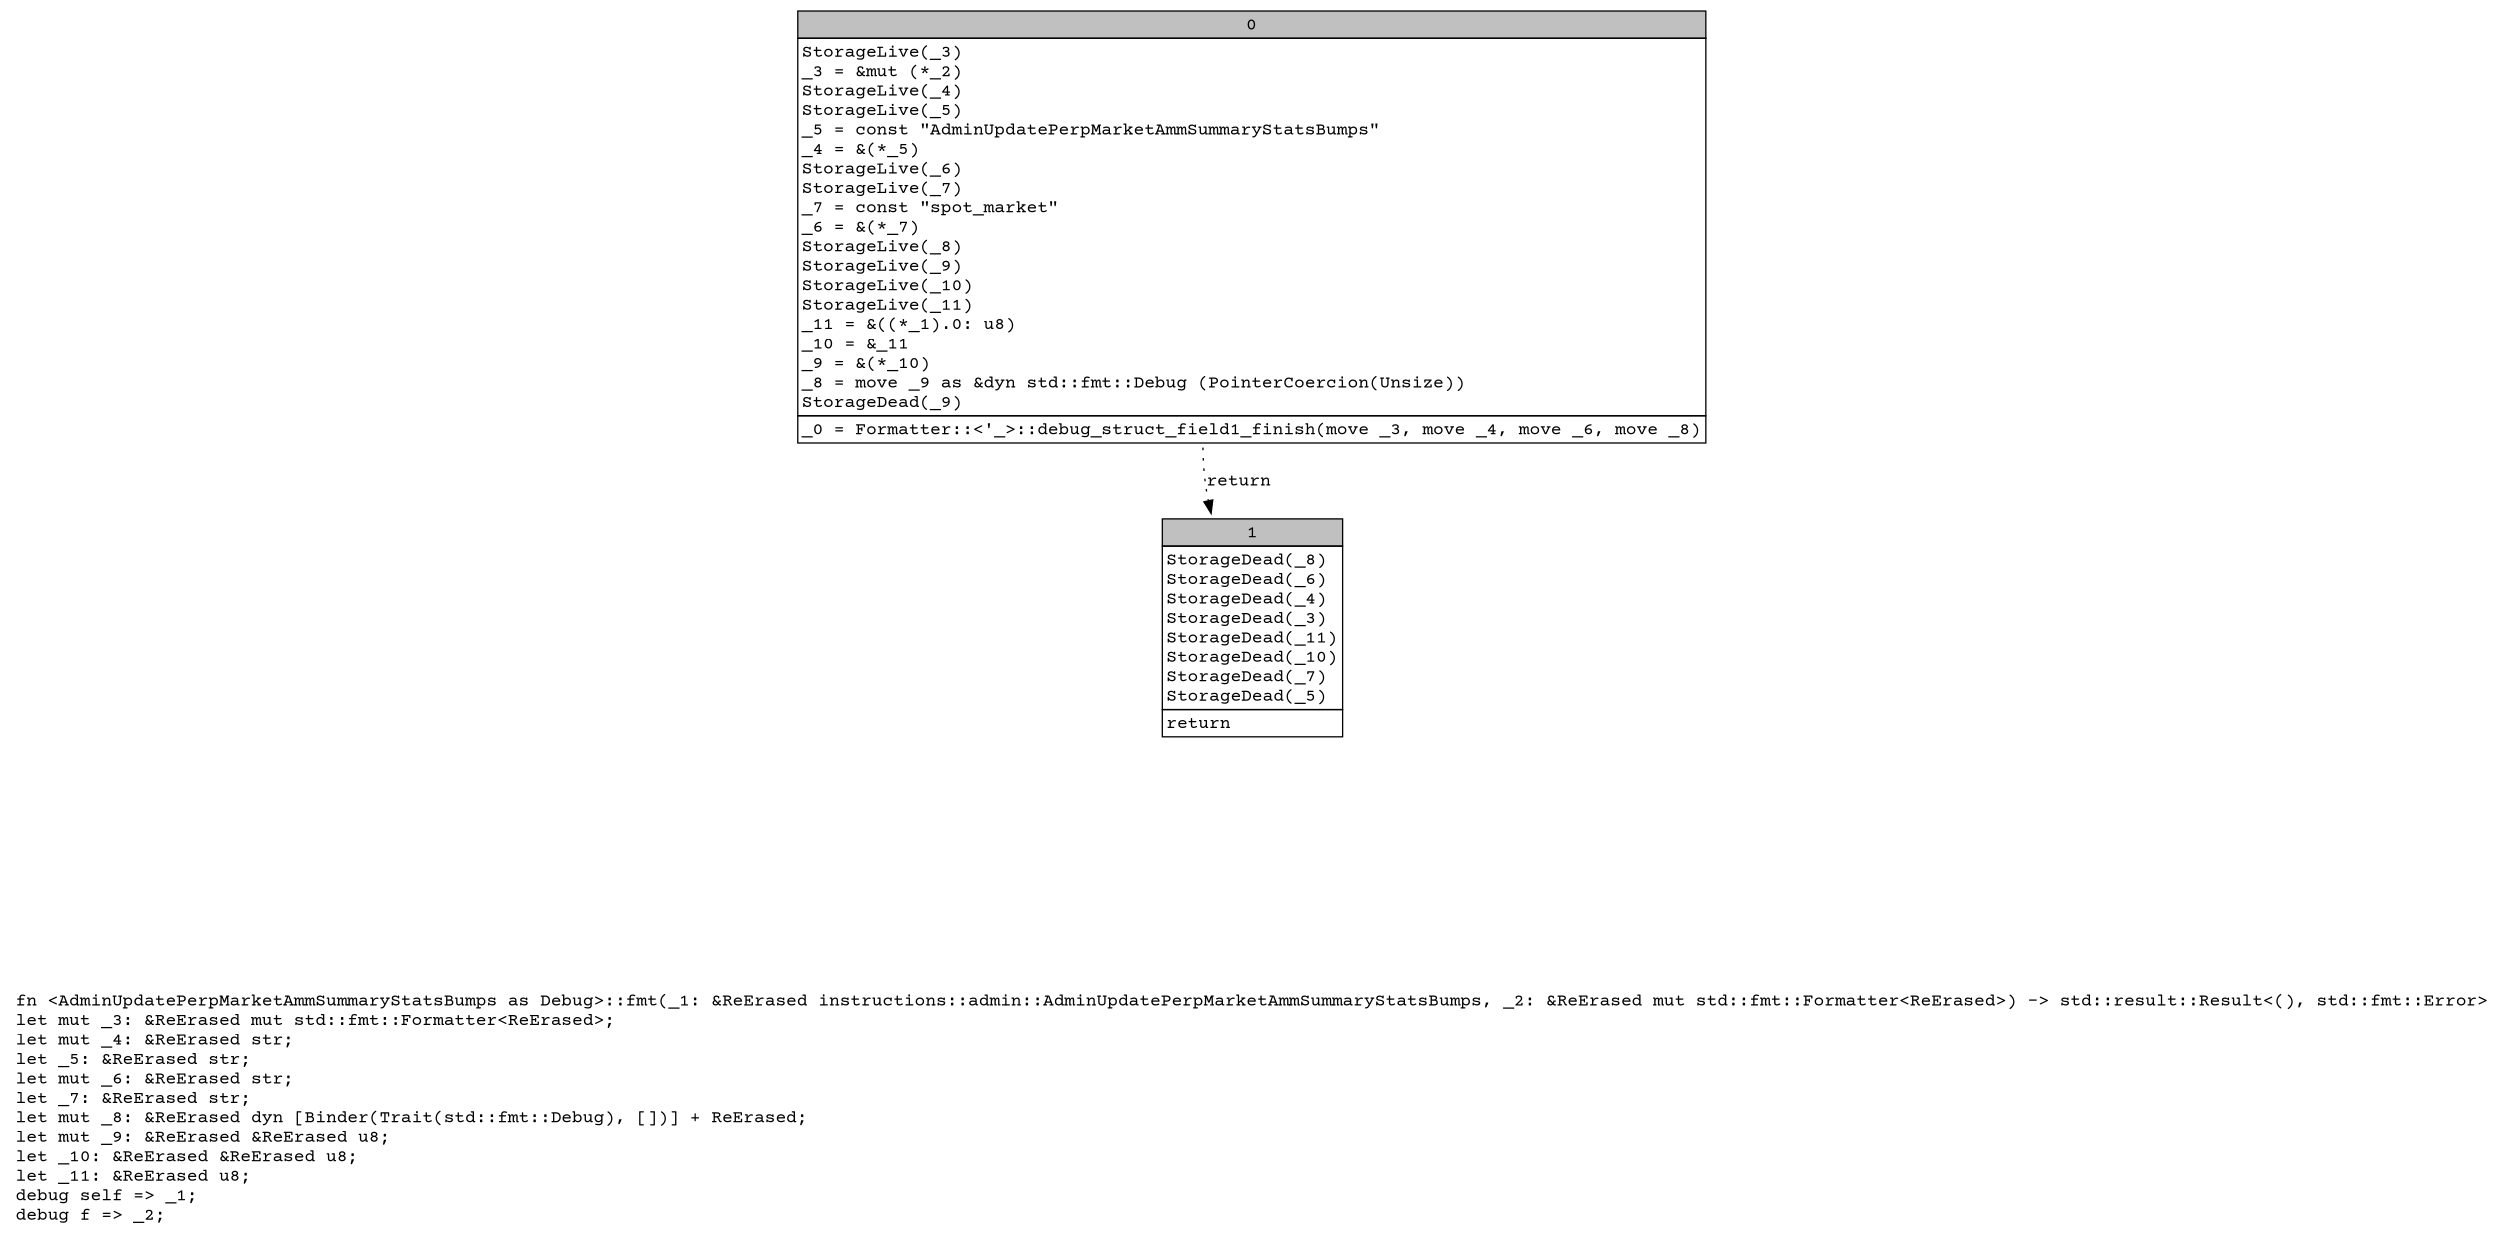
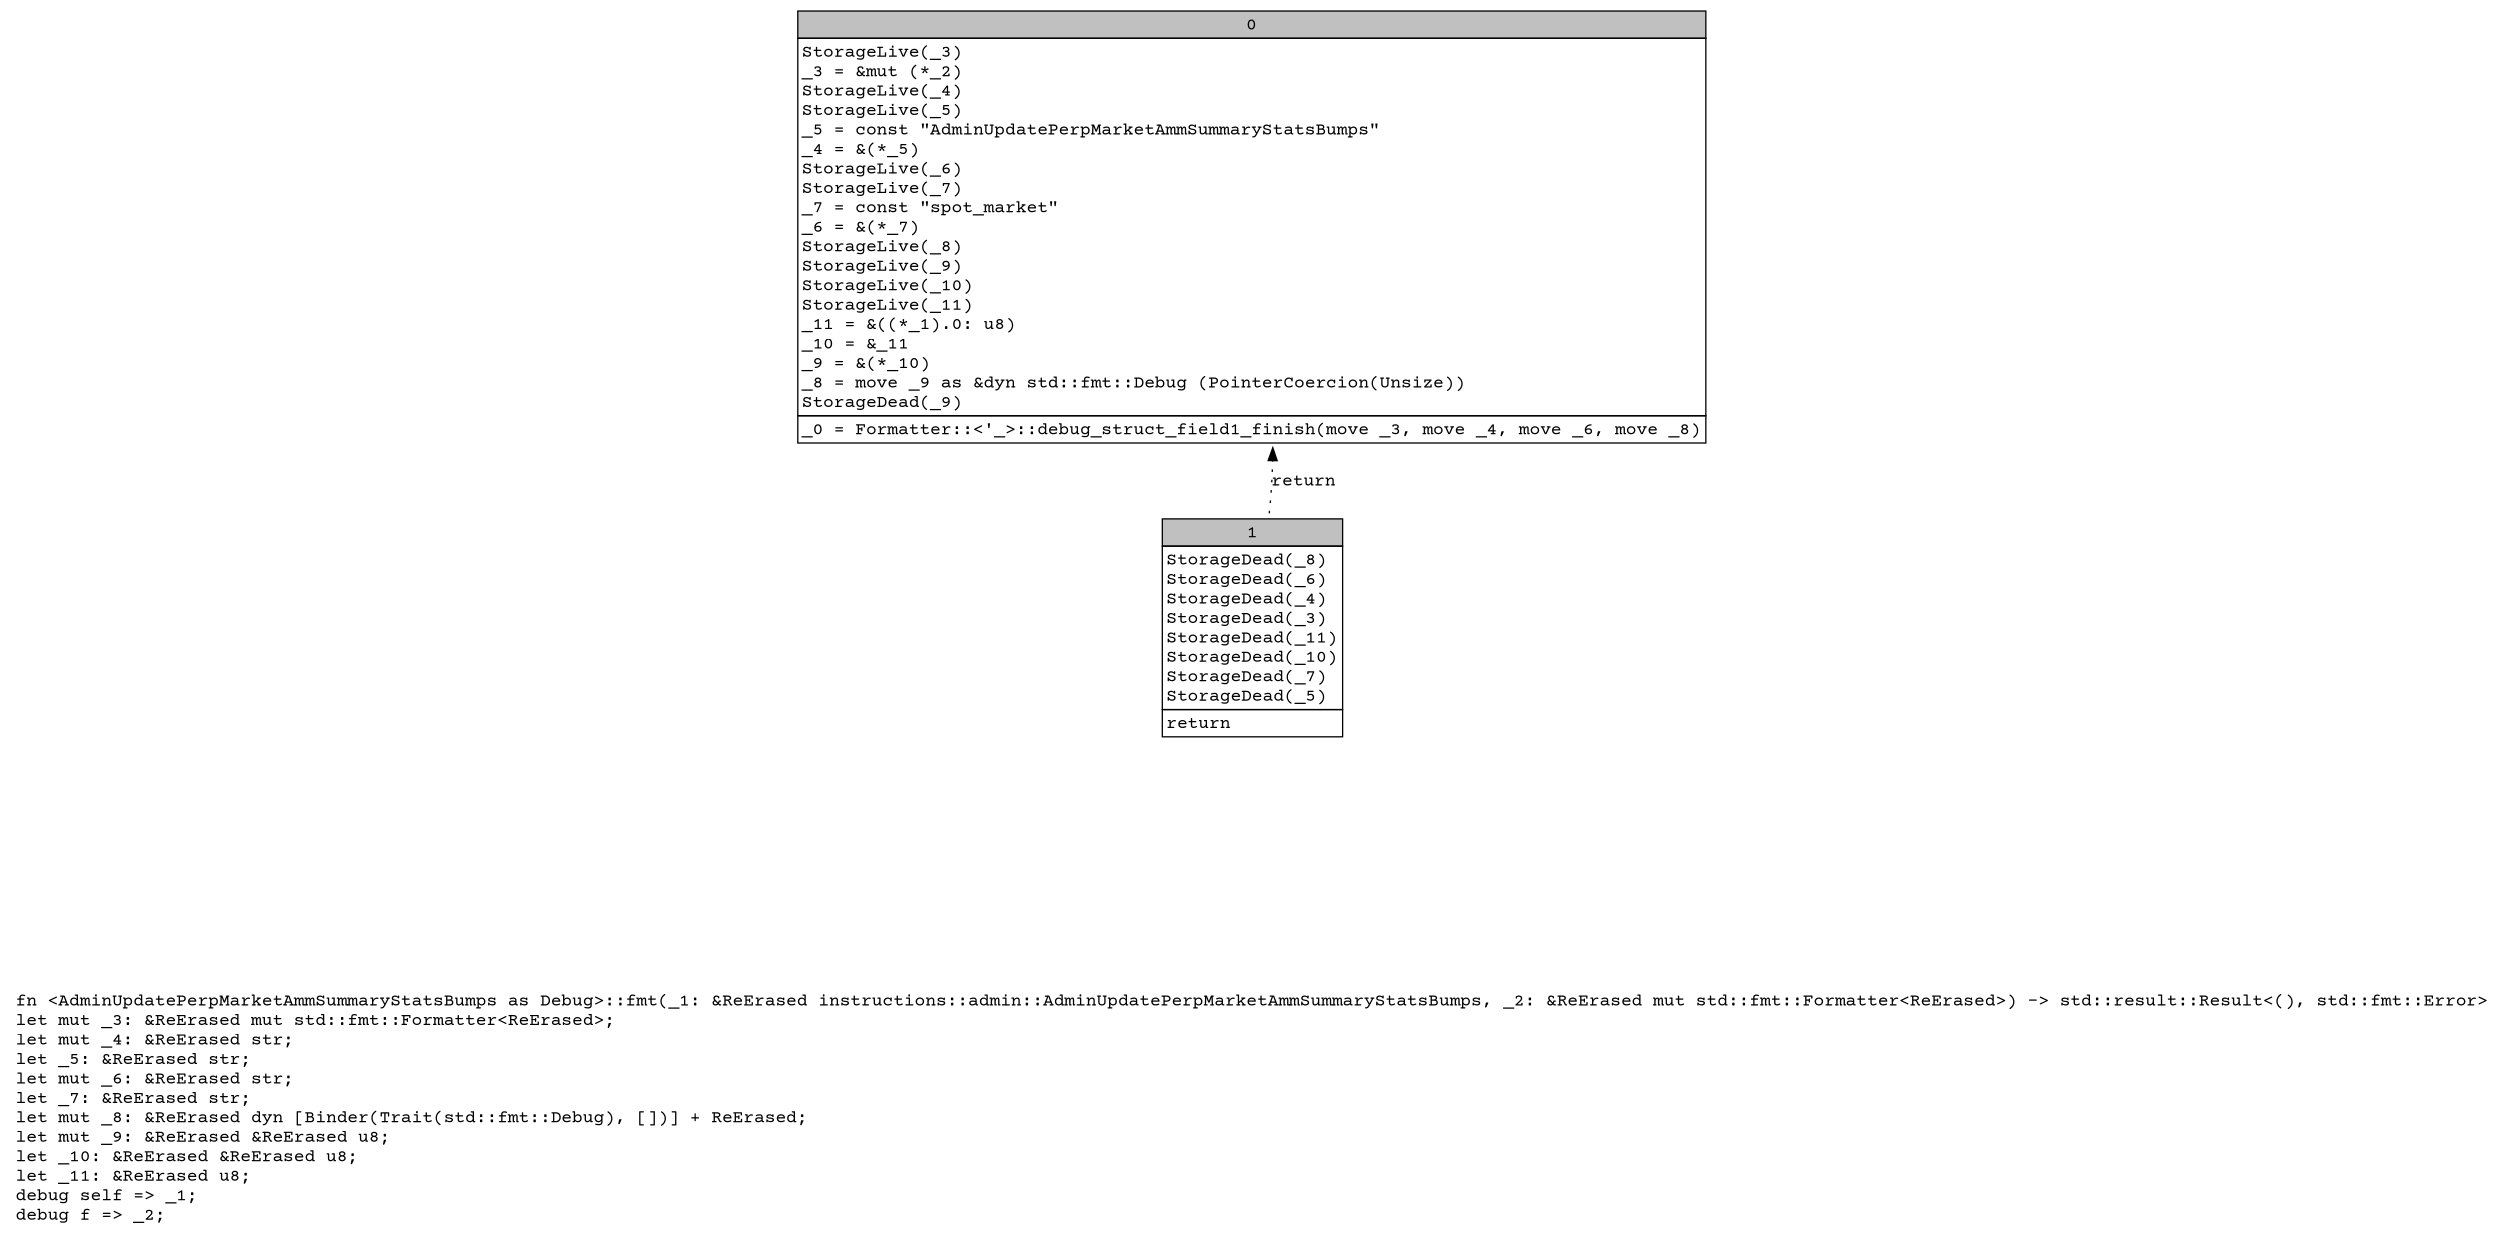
  digraph {
    fontname="Courier Prime"
    label=<fn &lt;AdminUpdatePerpMarketAmmSummaryStatsBumps as Debug&gt;::fmt(_1: &amp;ReErased instructions::admin::AdminUpdatePerpMarketAmmSummaryStatsBumps, _2: &amp;ReErased mut std::fmt::Formatter&lt;ReErased&gt;) -&gt; std::result::Result&lt;(), std::fmt::Error&gt;<br align="left"/>let mut _3: &amp;ReErased mut std::fmt::Formatter&lt;ReErased&gt;;<br align="left"/>let mut _4: &amp;ReErased str;<br align="left"/>let _5: &amp;ReErased str;<br align="left"/>let mut _6: &amp;ReErased str;<br align="left"/>let _7: &amp;ReErased str;<br align="left"/>let mut _8: &amp;ReErased dyn [Binder(Trait(std::fmt::Debug), [])] + ReErased;<br align="left"/>let mut _9: &amp;ReErased &amp;ReErased u8;<br align="left"/>let _10: &amp;ReErased &amp;ReErased u8;<br align="left"/>let _11: &amp;ReErased u8;<br align="left"/>debug self =&gt; _1;<br align="left"/>debug f =&gt; _2;<br align="left"/>>
    node [fontname="Courier Prime" shape=none]
    n1 [label=<<table border="0" cellborder="1" cellspacing="0"><tr><td bgcolor="gray" align="center" colspan="1">0</td></tr><tr><td align="left" balign="left">StorageLive(_3)<br/>_3 = &amp;mut (*_2)<br/>StorageLive(_4)<br/>StorageLive(_5)<br/>_5 = const &quot;AdminUpdatePerpMarketAmmSummaryStatsBumps&quot;<br/>_4 = &amp;(*_5)<br/>StorageLive(_6)<br/>StorageLive(_7)<br/>_7 = const &quot;spot_market&quot;<br/>_6 = &amp;(*_7)<br/>StorageLive(_8)<br/>StorageLive(_9)<br/>StorageLive(_10)<br/>StorageLive(_11)<br/>_11 = &amp;((*_1).0: u8)<br/>_10 = &amp;_11<br/>_9 = &amp;(*_10)<br/>_8 = move _9 as &amp;dyn std::fmt::Debug (PointerCoercion(Unsize))<br/>StorageDead(_9)<br/></td></tr><tr><td align="left">_0 = Formatter::&lt;'_&gt;::debug_struct_field1_finish(move _3, move _4, move _6, move _8)</td></tr></table>>]
    n2 [label=<<table border="0" cellborder="1" cellspacing="0"><tr><td bgcolor="gray" align="center" colspan="1">1</td></tr><tr><td align="left" balign="left">StorageDead(_8)<br/>StorageDead(_6)<br/>StorageDead(_4)<br/>StorageDead(_3)<br/>StorageDead(_11)<br/>StorageDead(_10)<br/>StorageDead(_7)<br/>StorageDead(_5)<br/></td></tr><tr><td align="left">return</td></tr></table>>]
-   n1 -> n2 [fontname="Courier Prime" label=return style=dotted]
+   n2 -> n1 [fontname="Courier Prime" label=return style=dotted]
  }
